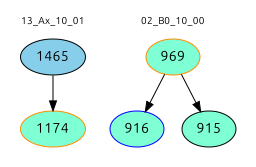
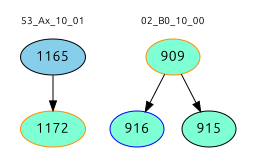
  digraph {
    fontname=Ubuntu
    node [color=black fillcolor=aquamarine fontname=Ubuntu style=filled]
    edge [color=black fontname=Ubuntu]
-   n1 [fillcolor=skyblue label=1465]
-   n2 [color=darkorange label=1174]
-   n3 [color=darkorange label=969]
+   n1 [fillcolor=skyblue label=1165]
+   n2 [color=darkorange label=1172]
+   n3 [color=darkorange label=909]
    n4 [color=blue label=916]
    n5 [label=915]
    subgraph cluster_1 {
      color=white
      fontsize=10
-     label="13_Ax_10_01"
+     label="53_Ax_10_01"
      n1
      n2
    }
    subgraph cluster_2 {
      color=white
      fontsize=10
      label="02_B0_10_00"
      n3
      n4
      n5
    }
    n1 -> n2
    n3 -> n4
    n3 -> n5
  }
